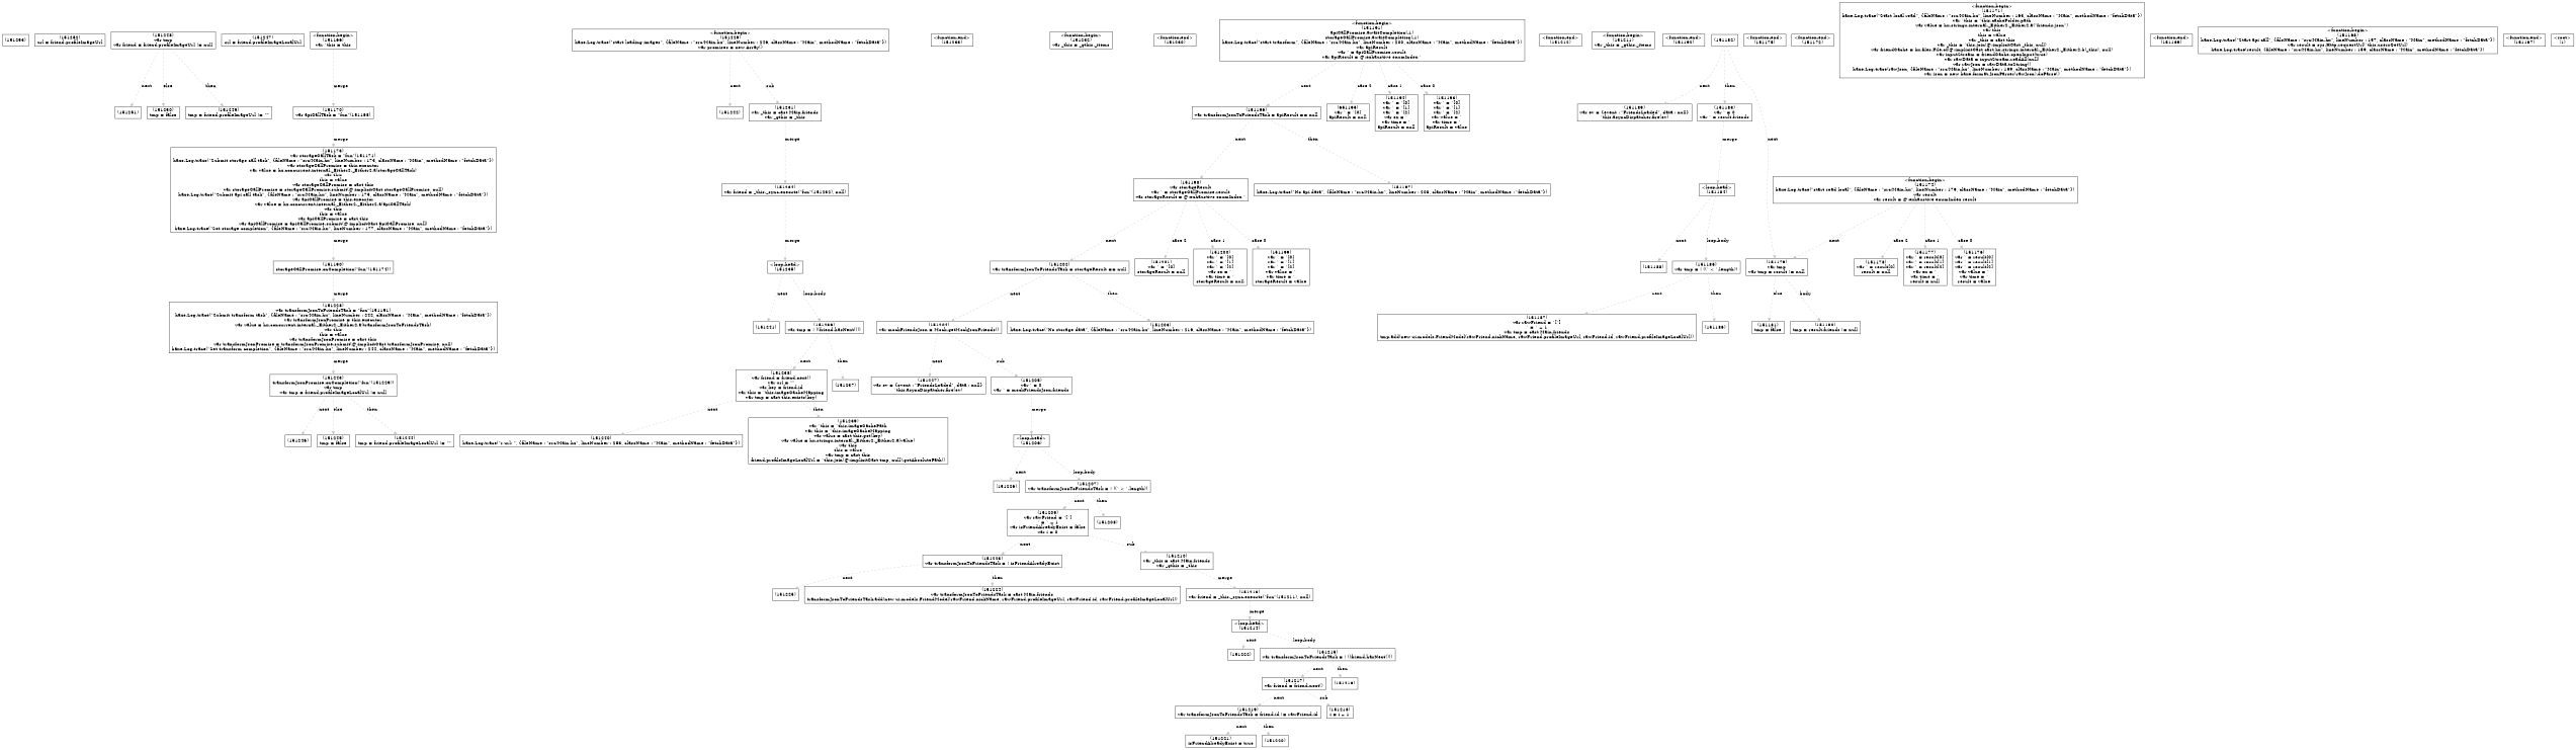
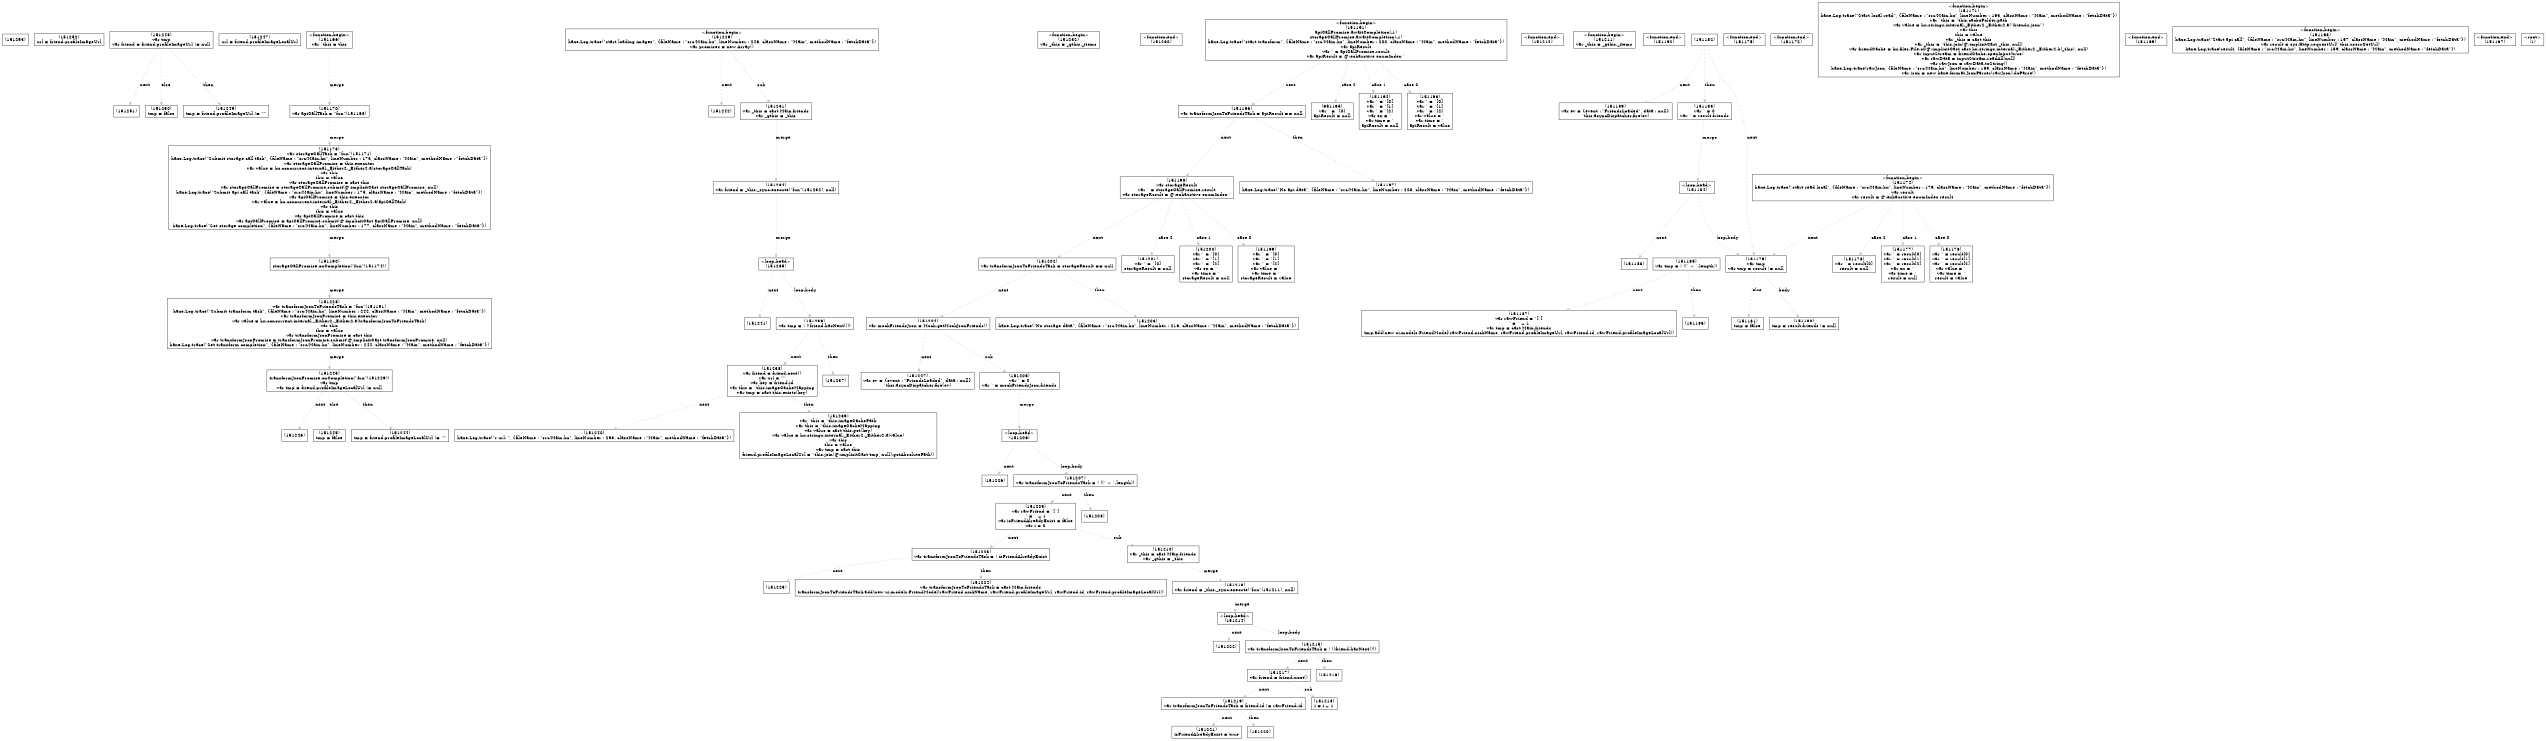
  digraph {
    node [shape=box]
    edge [color=gray style=dashed]
    n1 [label="(151253)"]
    n2 [label="(151252)\nurl = friend.profileImageUrl"]
    n3 [label="(151251)"]
    n4 [label="(151250)\ntmp = false"]
    n5 [label="(151249)\ntmp = friend.profileImageUrl != \"\""]
    n6 [label="(151248)\nvar tmp\nvar friend = friend.profileImageUrl != null"]
    n7 [label="(151247)\nurl = friend.profileImageLocalUrl"]
    n8 [label="(151246)"]
    n9 [label="(151245)\ntmp = false"]
    n10 [label="(151244)\ntmp = friend.profileImageLocalUrl != \"\""]
    n11 [label="(151243)\ntransformJsonPromise.onCompletion(\"fun\"(151229))\nvar tmp\nvar tmp = friend.profileImageLocalUrl != null"]
    n12 [label="(151242)"]
    n13 [label="(151241)"]
    n14 [label="(151240)\nhaxe.Log.trace(\"r url: \", {fileName : \"src/Main.hx\", lineNumber : 253, className : \"Main\", methodName : \"fetchData\"})"]
    n15 [label="(151239)\nvar `this = `this.imageCachePath\nvar this = `this.imageCacheMapping\nvar value = cast this.get(key)\nvar value = hx.strings.internal._Either2._Either2.a(value)\nvar this\nthis = value\nvar tmp = cast this\nfriend.profileImageLocalUrl = `this.join(@:implicitCast tmp, null).getAbsolutePath()"]
    n16 [label="(151238)\nvar friend = friend.next()\nvar url = \"\"\nvar key = friend.id\nvar this = `this.imageCacheMapping\nvar tmp = cast this.exists(key)"]
    n17 [label="(151237)"]
    n18 [label="(151236)\nvar tmp = ! ((friend.hasNext()))"]
    n19 [label="<loop-head>\n(151235)"]
    n20 [label="(151234)\nvar friend = _this._sync.execute(\"fun\"(151232), null)"]
-   n21 [label="<function-end>\n(151233)"]
    n22 [label="<function-begin>\n(151232)\nvar _this = _gthis._items"]
    n23 [label="(151231)\nvar _this = cast Main.friends\nvar _gthis = _this"]
    n24 [label="<function-end>\n(151230)"]
    n25 [label="<function-begin>\n(151229)\nhaxe.Log.trace(\"start loading images\", {fileName : \"src/Main.hx\", lineNumber : 246, className : \"Main\", methodName : \"fetchData\"})\nvar promises = new Array()"]
    n26 [label="(151228)\nvar transformJsonToFriendsTask = \"fun\"(151191)\nhaxe.Log.trace(\"Submit transform task\", {fileName : \"src/Main.hx\", lineNumber : 242, className : \"Main\", methodName : \"fetchData\"})\nvar transformJsonPromise = this.executor\nvar value = hx.concurrent.internal._Either2._Either2.a(transformJsonToFriendsTask)\nvar this\nthis = value\nvar transformJsonPromise = cast this\nvar transformJsonPromise = transformJsonPromise.submit(@:implicitCast transformJsonPromise, null)\nhaxe.Log.trace(\"Set transform completion\", {fileName : \"src/Main.hx\", lineNumber : 244, className : \"Main\", methodName : \"fetchData\"})"]
    n27 [label="(151227)\nvar ev = {event : \"FriendsLoaded\", data : null}\n`this.asyncDispatcher.fire(ev)"]
    n28 [label="(151226)"]
    n29 [label="(151225)"]
    n30 [label="(151224)\nvar transformJsonToFriendsTask = cast Main.friends\ntransformJsonToFriendsTask.add(new ui.models.FriendModel(rawFriend.nickName, rawFriend.profileImageUrl, rawFriend.id, rawFriend.profileImageLocalUrl))"]
    n31 [label="(151223)\nvar transformJsonToFriendsTask = ! isFriendAlreadyExist"]
    n32 [label="(151222)"]
    n33 [label="(151221)\nisFriendAlreadyExist = true"]
    n34 [label="(151220)"]
    n35 [label="(151219)\nvar transformJsonToFriendsTask = friend.id != rawFriend.id"]
    n36 [label="(151218)\ni = i + 1"]
    n37 [label="(151217)\nvar friend = friend.next()"]
    n38 [label="(151216)"]
    n39 [label="(151215)\nvar transformJsonToFriendsTask = ! ((friend.hasNext()))"]
    n40 [label="<loop-head>\n(151214)"]
    n41 [label="(151213)\nvar friend = _this._sync.execute(\"fun\"(151211), null)"]
    n42 [label="<function-end>\n(151212)"]
    n43 [label="<function-begin>\n(151211)\nvar _this = _gthis._items"]
    n44 [label="(151210)\nvar _this = cast Main.friends\nvar _gthis = _this"]
    n45 [label="(151209)\nvar rawFriend = `[`]\n` = ` + 1\nvar isFriendAlreadyExist = false\nvar i = 0"]
    n46 [label="(151208)"]
    n47 [label="(151207)\nvar transformJsonToFriendsTask = ! ((` < `.length))"]
    n48 [label="<loop-head>\n(151206)"]
    n49 [label="(151205)\nvar ` = 0\nvar ` = mockFriendsJson.friends"]
    n50 [label="(151204)\nvar mockFriendsJson = Mock.getMockJsonFriends()"]
    n51 [label="(151203)\nhaxe.Log.trace(\"No storage data\", {fileName : \"src/Main.hx\", lineNumber : 216, className : \"Main\", methodName : \"fetchData\"})"]
    n52 [label="(151202)\nvar transformJsonToFriendsTask = storageResult == null"]
    n53 [label="(151201)\nvar ` = `[0]\nstorageResult = null"]
    n54 [label="(151200)\nvar ` = `[0]\nvar ` = `[1]\nvar ` = `[2]\nvar ex = `\nvar time = `\nstorageResult = null"]
    n55 [label="(151199)\nvar ` = `[0]\nvar ` = `[1]\nvar ` = `[2]\nvar value = `\nvar time = `\nstorageResult = value"]
    n56 [label="(151198)\nvar storageResult\nvar ` = storageCallPromise.result\nvar storageResult = @:exhaustive enumIndex `"]
    n57 [label="(151197)\nhaxe.Log.trace(\"No api data\", {fileName : \"src/Main.hx\", lineNumber : 208, className : \"Main\", methodName : \"fetchData\"})"]
    n58 [label="(151196)\nvar transformJsonToFriendsTask = apiResult == null"]
    n59 [label="(651195)\nvar ` = `[0]\napiResult = null"]
    n60 [label="(151194)\nvar ` = `[0]\nvar ` = `[1]\nvar ` = `[2]\nvar ex = `\nvar time = `\napiResult = null"]
    n61 [label="(151193)\nvar ` = `[0]\nvar ` = `[1]\nvar ` = `[2]\nvar value = `\nvar time = `\napiResult = value"]
    n62 [label="<function-end>\n(151192)"]
    n63 [label="<function-begin>\n(151191)\napiCallPromise.awaitCompletion(-1)\nstorageCallPromise.awaitCompletion(-1)\nhaxe.Log.trace(\"start transform\", {fileName : \"src/Main.hx\", lineNumber : 200, className : \"Main\", methodName : \"fetchData\"})\nvar apiResult\nvar ` = apiCallPromise.result\nvar apiResult = @:exhaustive enumIndex `"]
    n64 [label="(151190)\nstorageCallPromise.onCompletion(\"fun\"(151174))"]
    n65 [label="(151189)\nvar ev = {event : \"FriendsLoaded\", data : null}\n`this.asyncDispatcher.fire(ev)"]
    n66 [label="(151188)"]
    n67 [label="(151187)\nvar rawFriend = `[`]\n` = ` + 1\nvar tmp = cast Main.friends\ntmp.add(new ui.models.FriendModel(rawFriend.nickName, rawFriend.profileImageUrl, rawFriend.id, rawFriend.profileImageLocalUrl))"]
    n68 [label="(151186)"]
    n69 [label="(151185)\nvar tmp = ! ((` < `.length))"]
    n70 [label="<loop-head>\n(151184)"]
    n71 [label="(151183)\nvar ` = 0\nvar ` = result.friends"]
    n72 [label="(151182)"]
    n73 [label="(151179)\nvar tmp\nvar tmp = result != null"]
    n74 [label="(151181)\ntmp = false"]
    n75 [label="(151180)\ntmp = result.friends != null"]
    n76 [label="(151178)\nvar ` = result[0]\nresult = null"]
    n77 [label="(151177)\nvar ` = result[0]\nvar ` = result[1]\nvar ` = result[2]\nvar ex = `\nvar time = `\nresult = null"]
    n78 [label="(151176)\nvar ` = result[0]\nvar ` = result[1]\nvar ` = result[2]\nvar value = `\nvar time = `\nresult = value"]
    n79 [label="<function-end>\n(151175)"]
    n80 [label="<function-begin>\n(151174)\nhaxe.Log.trace(\"start read local\", {fileName : \"src/Main.hx\", lineNumber : 179, className : \"Main\", methodName : \"fetchData\"})\nvar result\nvar result = @:exhaustive enumIndex result"]
    n81 [label="(151173)\nvar storageCallTask = \"fun\"(151171)\nhaxe.Log.trace(\"Submit storage call task\", {fileName : \"src/Main.hx\", lineNumber : 173, className : \"Main\", methodName : \"fetchData\"})\nvar storageCallPromise = this.executor\nvar value = hx.concurrent.internal._Either2._Either2.a(storageCallTask)\nvar this\nthis = value\nvar storageCallPromise = cast this\nvar storageCallPromise = storageCallPromise.submit(@:implicitCast storageCallPromise, null)\nhaxe.Log.trace(\"Submit api call task\", {fileName : \"src/Main.hx\", lineNumber : 175, className : \"Main\", methodName : \"fetchData\"})\nvar apiCallPromise = this.executor\nvar value = hx.concurrent.internal._Either2._Either2.a(apiCallTask)\nvar this\nthis = value\nvar apiCallPromise = cast this\nvar apiCallPromise = apiCallPromise.submit(@:implicitCast apiCallPromise, null)\nhaxe.Log.trace(\"Set storage completion\", {fileName : \"src/Main.hx\", lineNumber : 177, className : \"Main\", methodName : \"fetchData\"})"]
    n82 [label="<function-end>\n(151172)"]
    n83 [label="<function-begin>\n(151171)\nhaxe.Log.trace(\"Start local read\", {fileName : \"src/Main.hx\", lineNumber : 163, className : \"Main\", methodName : \"fetchData\"})\nvar `this = `this.cacheFolder.path\nvar value = hx.strings.internal._Either2._Either2.a(\"friends.json\")\nvar this\nthis = value\nvar _this = cast this\nvar _this = `this.join(@:implicitCast _this, null)\nvar friendCache = hx.files.File.of(@:implicitCast cast hx.strings.internal._Either2._Either2.b(_this), null)\nvar inputStream = friendCache.openInput(true)\nvar rawData = inputStream.readAll(null)\nvar rawJson = rawData.toString()\nhaxe.Log.trace(rawJson, {fileName : \"src/Main.hx\", lineNumber : 169, className : \"Main\", methodName : \"fetchData\"})\nvar json = new haxe.format.JsonParser(rawJson).doParse()"]
    n84 [label="(151170)\nvar apiCallTask = \"fun\"(151168)"]
    n85 [label="<function-end>\n(151169)"]
    n86 [label="<function-begin>\n(151168)\nhaxe.Log.trace(\"Start api call\", {fileName : \"src/Main.hx\", lineNumber : 157, className : \"Main\", methodName : \"fetchData\"})\nvar result = sys.Http.requestUrl(`this.usersGetUrl)\nhaxe.Log.trace(result, {fileName : \"src/Main.hx\", lineNumber : 159, className : \"Main\", methodName : \"fetchData\"})"]
    n87 [label="<function-end>\n(151167)"]
    n88 [label="<function-begin>\n(151166)\nvar `this = this"]
    n89 [label="<root>\n(1)"]
    n6 -> n3 [label=next]
    n6 -> n4 [label=else]
    n6 -> n5 [label=then]
    n11 -> n8 [label=next]
    n11 -> n9 [label=else]
    n11 -> n10 [label=then]
    n16 -> n14 [label=next]
    n16 -> n15 [label=then]
    n18 -> n16 [label=next]
    n18 -> n17 [label=then]
    n19 -> n13 [label=next]
    n19 -> n18 [label="loop-body"]
    n20 -> n19 [label=merge]
    n23 -> n20 [label=merge]
    n25 -> n12 [label=next]
    n25 -> n23 [label=sub]
    n26 -> n11 [label=merge]
    n31 -> n29 [label=next]
    n31 -> n30 [label=then]
    n35 -> n33 [label=next]
    n35 -> n34 [label=then]
    n37 -> n35 [label=next]
    n37 -> n36 [label=sub]
    n39 -> n37 [label=next]
    n39 -> n38 [label=then]
    n40 -> n32 [label=next]
    n40 -> n39 [label="loop-body"]
    n41 -> n40 [label=merge]
    n44 -> n41 [label=merge]
    n45 -> n31 [label=next]
    n45 -> n44 [label=sub]
    n47 -> n45 [label=next]
    n47 -> n46 [label=then]
    n48 -> n28 [label=next]
    n48 -> n47 [label="loop-body"]
    n49 -> n48 [label=merge]
    n50 -> n27 [label=next]
    n50 -> n49 [label=sub]
    n52 -> n50 [label=next]
    n52 -> n51 [label=then]
    n56 -> n52 [label=next]
    n56 -> n53 [label="case 2"]
    n56 -> n54 [label="case 1"]
    n56 -> n55 [label="case 0"]
    n58 -> n56 [label=next]
    n58 -> n57 [label=then]
    n63 -> n58 [label=next]
    n63 -> n59 [label="case 2"]
    n63 -> n60 [label="case 1"]
    n63 -> n61 [label="case 0"]
    n64 -> n26 [label=merge]
    n69 -> n67 [label=next]
    n69 -> n68 [label=then]
    n70 -> n66 [label=next]
-   n70 -> n69 [label="loop-body"]
+   n70 -> n73 [label="loop-body"]
    n71 -> n70 [label=merge]
    n72 -> n65 [label=next]
    n72 -> n71 [label=then]
    n72 -> n73 [label=next]
    n73 -> n74 [label=else]
    n73 -> n75 [label=body]
    n80 -> n73 [label=next]
    n80 -> n76 [label="case 2"]
    n80 -> n77 [label="case 1"]
    n80 -> n78 [label="case 0"]
    n81 -> n64 [label=merge]
    n84 -> n81 [label=merge]
    n88 -> n84 [label=merge]
  }
